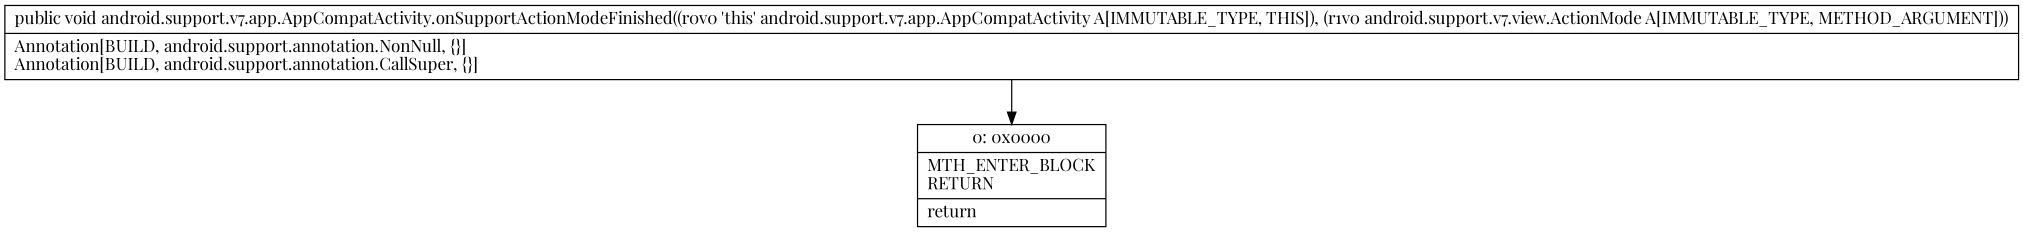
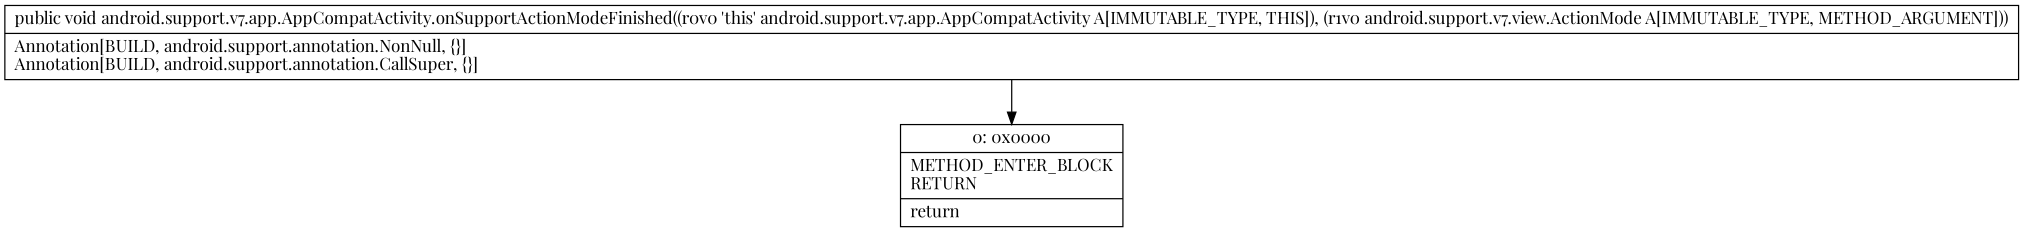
  digraph {
    fontname="Playfair Display"
    node [shape=record fontname="Playfair Display"]
-   n1 [label="{0\:\ 0x0000|MTH_ENTER_BLOCK\lRETURN\l|return\l}"]
+   n1 [label="{0\:\ 0x0000|METHOD_ENTER_BLOCK\lRETURN\l|return\l}"]
    n2 [label="{public void android.support.v7.app.AppCompatActivity.onSupportActionModeFinished((r0v0 'this' android.support.v7.app.AppCompatActivity A[IMMUTABLE_TYPE, THIS]), (r1v0 android.support.v7.view.ActionMode A[IMMUTABLE_TYPE, METHOD_ARGUMENT]))  | Annotation[BUILD, android.support.annotation.NonNull, \{\}]\lAnnotation[BUILD, android.support.annotation.CallSuper, \{\}]\l}"]
    n2 -> n1 [fontname="Playfair Display"]
  }
